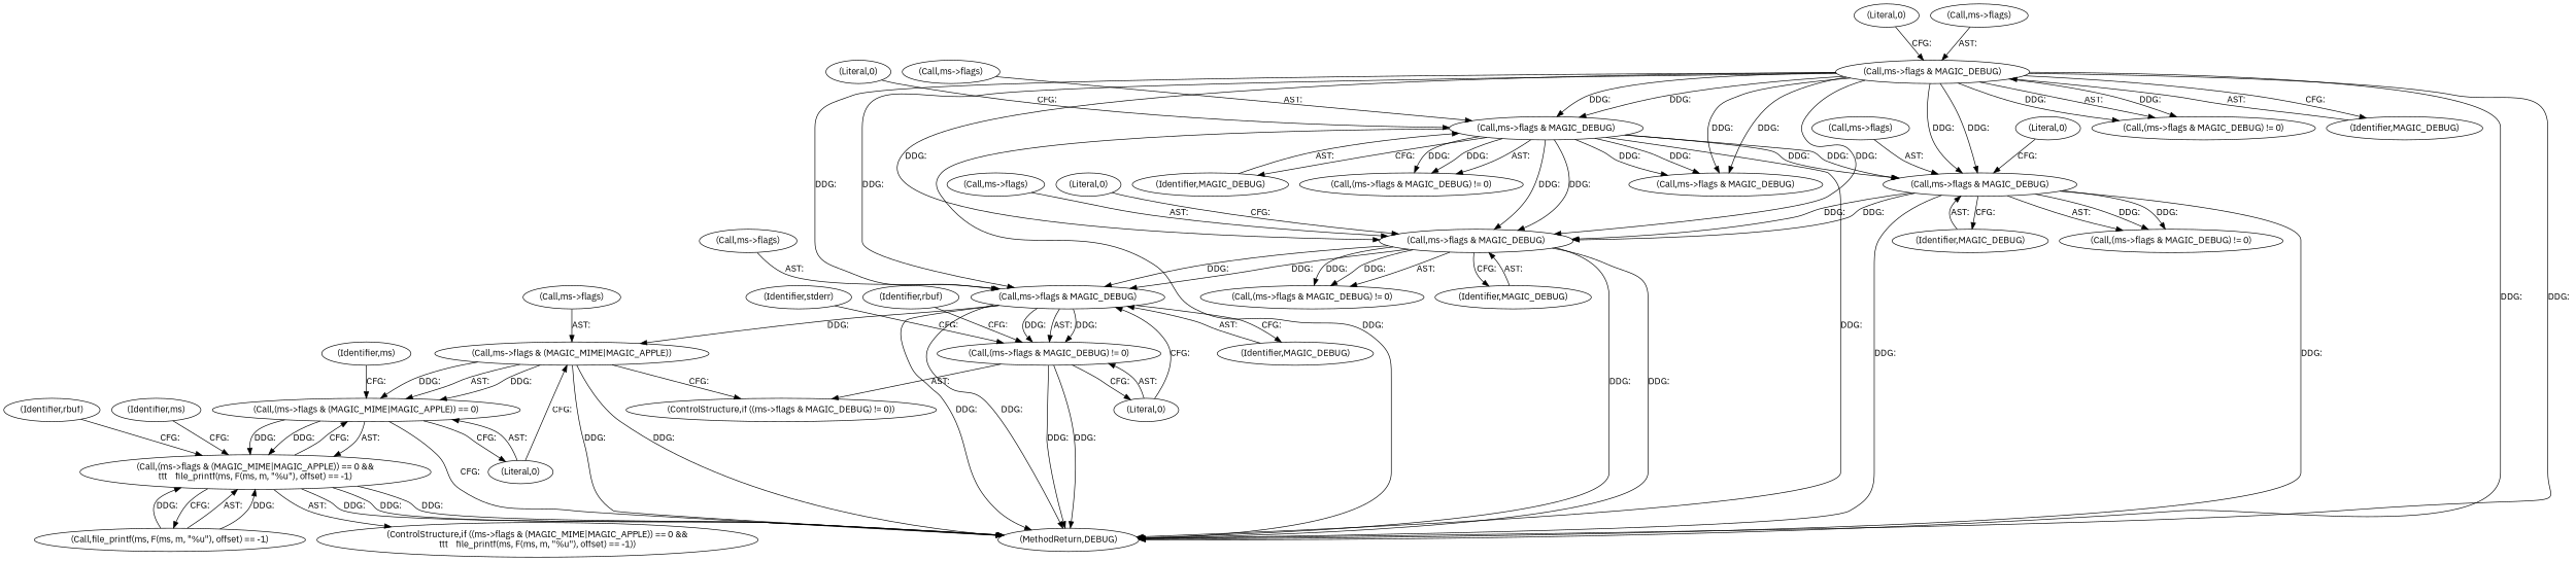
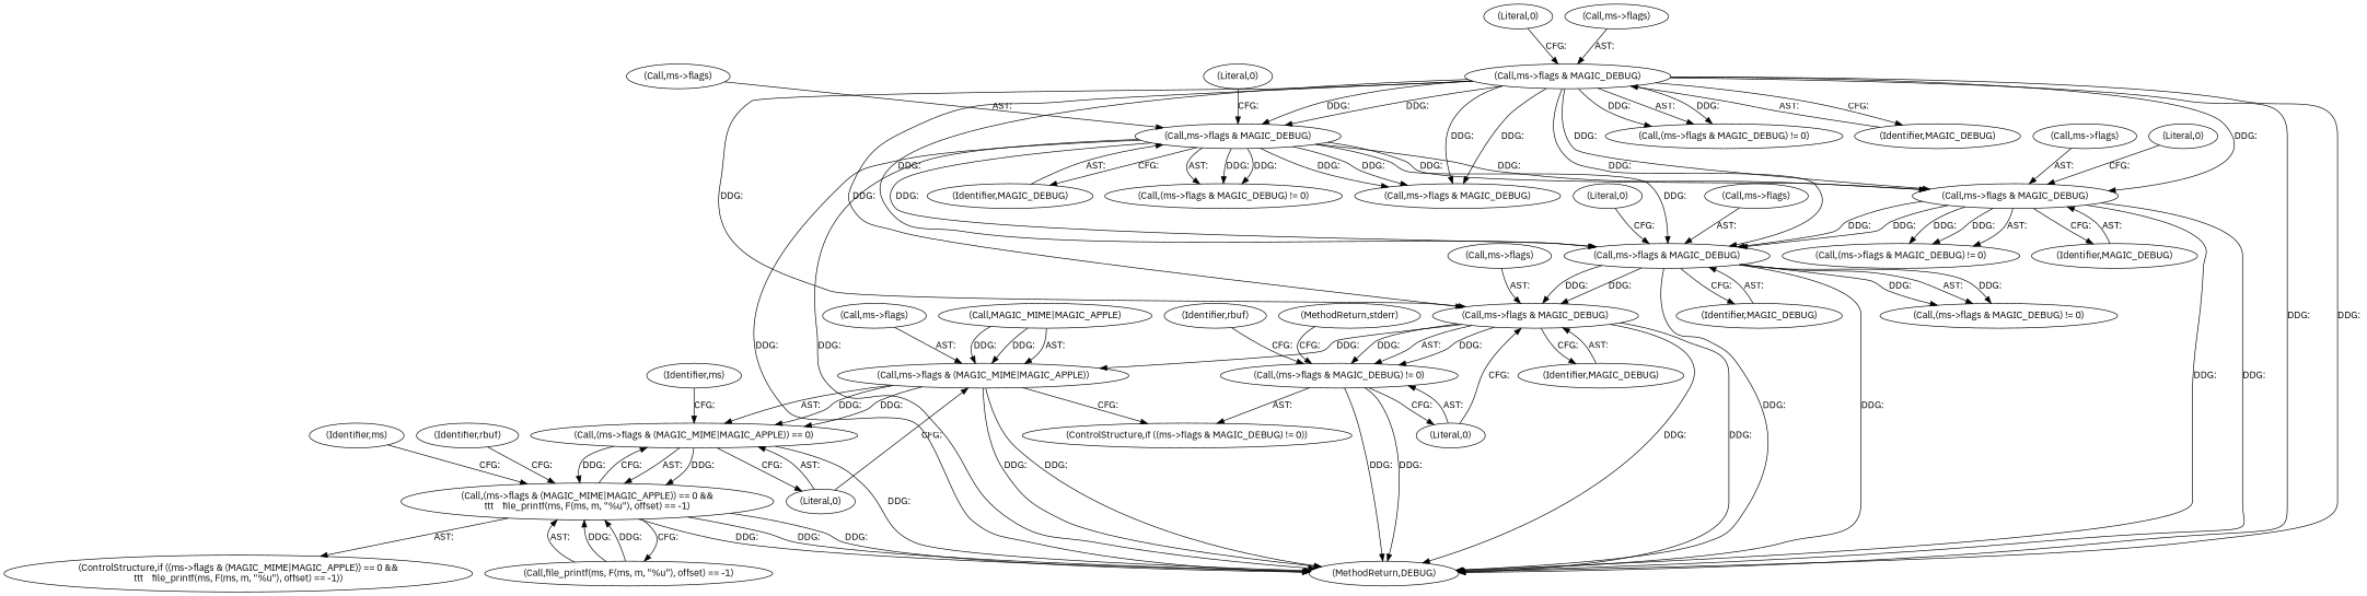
  digraph {
    fontname="IBM Plex Sans"
    node [fontname="IBM Plex Sans"]
    edge [fontname="IBM Plex Sans"]
    n1 [label="(Call,ms->flags & MAGIC_DEBUG)"]
    n2 [label="(Call,(ms->flags & MAGIC_DEBUG) != 0)"]
    n3 [label="(Call,ms->flags & (MAGIC_MIME|MAGIC_APPLE))"]
    n4 [label="(MethodReturn,DEBUG)"]
    n5 [label="(Identifier,MAGIC_DEBUG)"]
    n6 [label="(Literal,0)"]
    n7 [label="(ControlStructure,if ((ms->flags & MAGIC_DEBUG) != 0))"]
    n8 [label="(Call,(ms->flags & (MAGIC_MIME|MAGIC_APPLE)) == 0)"]
    n9 [label="(Call,ms->flags & MAGIC_DEBUG)"]
    n10 [label="(Call,ms->flags & MAGIC_DEBUG)"]
    n11 [label="(Call,ms->flags & MAGIC_DEBUG)"]
    n12 [label="(Call,ms->flags & MAGIC_DEBUG)"]
    n13 [label="(Call,(ms->flags & MAGIC_DEBUG) != 0)"]
    n14 [label="(Call,ms->flags & MAGIC_DEBUG)"]
    n15 [label="(Identifier,MAGIC_DEBUG)"]
    n16 [label="(Call,(ms->flags & MAGIC_DEBUG) != 0)"]
    n17 [label="(Identifier,MAGIC_DEBUG)"]
    n18 [label="(Identifier,MAGIC_DEBUG)"]
    n19 [label="(Call,(ms->flags & MAGIC_DEBUG) != 0)"]
    n20 [label="(Identifier,MAGIC_DEBUG)"]
    n21 [label="(Call,(ms->flags & MAGIC_DEBUG) != 0)"]
    n22 [label="(Call,(ms->flags & (MAGIC_MIME|MAGIC_APPLE)) == 0 &&\n\t\t\t    file_printf(ms, F(ms, m, \"%u\"), offset) == -1)"]
    n23 [label="(Literal,0)"]
+   n24 [label="(Call,MAGIC_MIME|MAGIC_APPLE)"]
    n25 [label="(ControlStructure,if ((ms->flags & (MAGIC_MIME|MAGIC_APPLE)) == 0 &&\n\t\t\t    file_printf(ms, F(ms, m, \"%u\"), offset) == -1))"]
    n26 [label="(Call,file_printf(ms, F(ms, m, \"%u\"), offset) == -1)"]
    n27 [label="(Literal,0)"]
    n28 [label="(Identifier,rbuf)"]
    n29 [label="(Literal,0)"]
    n30 [label="(Call,ms->flags)"]
    n31 [label="(Identifier,ms)"]
    n32 [label="(Call,ms->flags)"]
    n33 [label="(Call,ms->flags)"]
    n34 [label="(Call,ms->flags)"]
    n35 [label="(Call,ms->flags)"]
    n36 [label="(Call,ms->flags)"]
    n37 [label="(Literal,0)"]
    n38 [label="(Literal,0)"]
    n39 [label="(Identifier,rbuf)"]
    n40 [label="(Identifier,ms)"]
-   n41 [label="(Identifier,stderr)"]
+   n41 [label="(MethodReturn,stderr)"]
    n1 -> n2 [label="AST: "]
    n1 -> n2 [label="DDG: "]
    n1 -> n2 [label="DDG: "]
    n1 -> n3 [label="DDG: "]
    n1 -> n4 [label="DDG: "]
    n1 -> n4 [label="DDG: "]
    n1 -> n5 [label="CFG: "]
    n2 -> n4 [label="DDG: "]
    n2 -> n4 [label="DDG: "]
    n2 -> n6 [label="CFG: "]
    n2 -> n7 [label="AST: "]
    n3 -> n4 [label="DDG: "]
    n3 -> n4 [label="DDG: "]
    n3 -> n7 [label="CFG: "]
    n3 -> n8 [label="AST: "]
    n3 -> n8 [label="DDG: "]
    n3 -> n8 [label="DDG: "]
    n5 -> n1 [label="AST: "]
    n6 -> n1 [label="CFG: "]
    n6 -> n2 [label="AST: "]
-   n8 -> n4 [label="CFG: "]
+   n8 -> n4 [label="DDG: "]
    n8 -> n22 [label="AST: "]
    n8 -> n22 [label="DDG: "]
    n8 -> n22 [label="DDG: "]
    n8 -> n23 [label="CFG: "]
    n9 -> n1 [label="DDG: "]
    n9 -> n1 [label="DDG: "]
    n9 -> n4 [label="DDG: "]
    n9 -> n4 [label="DDG: "]
    n9 -> n10 [label="DDG: "]
    n9 -> n10 [label="DDG: "]
    n9 -> n11 [label="DDG: "]
    n9 -> n11 [label="DDG: "]
    n9 -> n12 [label="DDG: "]
    n9 -> n12 [label="DDG: "]
    n9 -> n13 [label="AST: "]
    n9 -> n13 [label="DDG: "]
    n9 -> n13 [label="DDG: "]
    n9 -> n14 [label="DDG: "]
    n9 -> n14 [label="DDG: "]
    n9 -> n15 [label="CFG: "]
    n10 -> n1 [label="DDG: "]
    n10 -> n1 [label="DDG: "]
    n10 -> n4 [label="DDG: "]
    n10 -> n4 [label="DDG: "]
    n10 -> n16 [label="AST: "]
    n10 -> n16 [label="DDG: "]
    n10 -> n16 [label="DDG: "]
    n10 -> n17 [label="CFG: "]
    n11 -> n4 [label="DDG: "]
    n11 -> n4 [label="DDG: "]
    n11 -> n10 [label="DDG: "]
    n11 -> n10 [label="DDG: "]
    n11 -> n18 [label="CFG: "]
    n11 -> n19 [label="AST: "]
    n11 -> n19 [label="DDG: "]
    n11 -> n19 [label="DDG: "]
    n12 -> n4 [label="DDG: "]
    n12 -> n4 [label="DDG: "]
    n12 -> n10 [label="DDG: "]
    n12 -> n10 [label="DDG: "]
    n12 -> n11 [label="DDG: "]
    n12 -> n11 [label="DDG: "]
    n12 -> n14 [label="DDG: "]
    n12 -> n14 [label="DDG: "]
    n12 -> n20 [label="CFG: "]
    n12 -> n21 [label="AST: "]
    n12 -> n21 [label="DDG: "]
    n12 -> n21 [label="DDG: "]
    n15 -> n9 [label="AST: "]
    n17 -> n10 [label="AST: "]
    n18 -> n11 [label="AST: "]
    n20 -> n12 [label="AST: "]
    n22 -> n4 [label="DDG: "]
    n22 -> n4 [label="DDG: "]
    n22 -> n4 [label="DDG: "]
    n22 -> n8 [label="CFG: "]
    n22 -> n25 [label="AST: "]
    n22 -> n26 [label="CFG: "]
    n23 -> n3 [label="CFG: "]
    n23 -> n8 [label="AST: "]
+   n24 -> n3 [label="AST: "]
+   n24 -> n3 [label="DDG: "]
+   n24 -> n3 [label="DDG: "]
    n26 -> n22 [label="AST: "]
    n26 -> n22 [label="DDG: "]
    n26 -> n22 [label="DDG: "]
    n27 -> n11 [label="CFG: "]
    n28 -> n22 [label="CFG: "]
    n29 -> n9 [label="CFG: "]
    n30 -> n10 [label="AST: "]
    n31 -> n22 [label="CFG: "]
    n32 -> n11 [label="AST: "]
    n33 -> n1 [label="AST: "]
    n34 -> n3 [label="AST: "]
    n35 -> n12 [label="AST: "]
    n36 -> n9 [label="AST: "]
    n37 -> n12 [label="CFG: "]
    n38 -> n10 [label="CFG: "]
    n39 -> n2 [label="CFG: "]
    n40 -> n8 [label="CFG: "]
    n41 -> n2 [label="CFG: "]
  }
